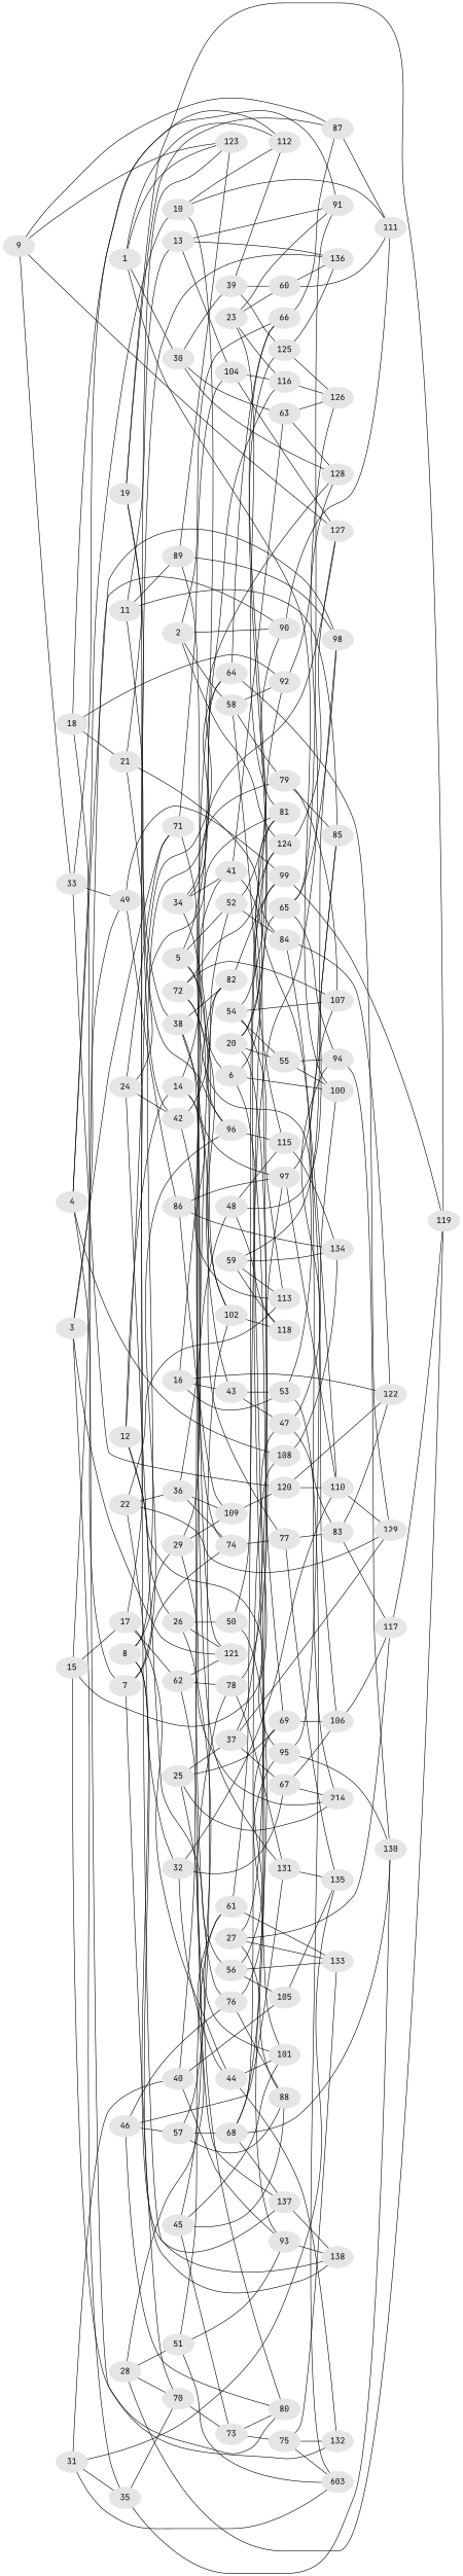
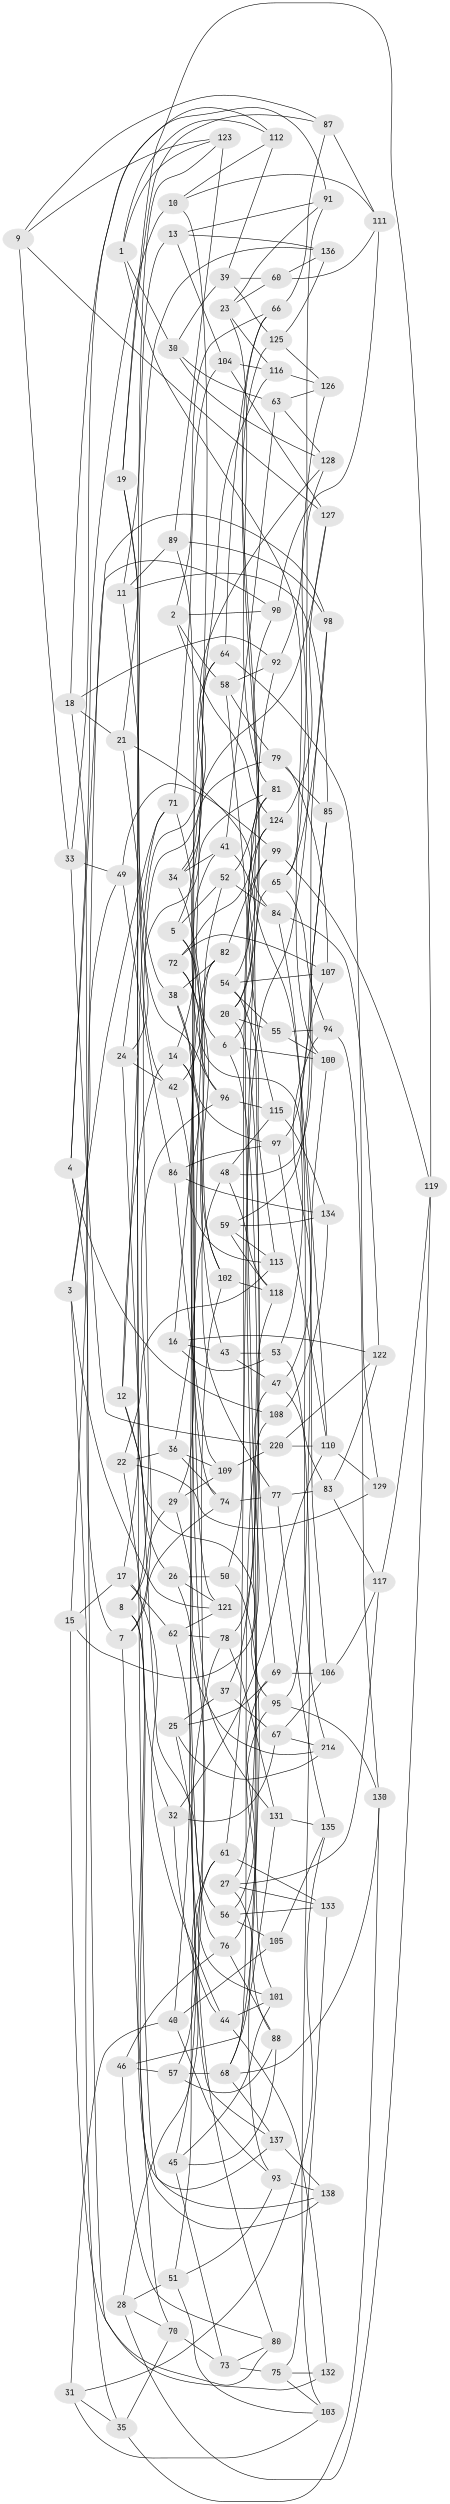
  graph {
    fontname="JetBrains Mono"
    rankdir=LR
    node [color=gray90 fontname="JetBrains Mono" style=filled]
    edge [fontname="JetBrains Mono"]
    1
    30
    100
    112
    123
    128
    39
    63
    2
    58
    66
    90
    124
    92
    79
    115
    87
    111
    127
    3
    35
    49
    71
    121
    70
    130
    99
    86
    104
    106
    4
    7
    10
    98
    108
    74
    96
    134
    5
    6
    52
    102
    116
    69
    84
    118
    126
    119
    73
    77
    8
    29
    64
    137
    138
    n56 [label=214]
    109
    129
    9
    33
    91
-   120
+   120 [label=220]
    11
    13
    85
    89
    136
    131
    12
    14
    26
    95
    41
    113
    80
    50
    135
    83
    15
    17
    47
    44
    62
    94
    16
    43
    53
    82
    122
-   103 [label=603]
+   103
    107
    132
    101
    78
    18
    21
    42
    19
    38
    97
    20
    55
    125
    76
    110
    22
    32
    36
    67
    48
    23
    60
    81
    24
    56
    133
    105
    25
    37
    93
    27
    88
    117
    28
    51
    61
    65
    31
    40
    34
    45
    75
    46
    57
    68
    54
    59
    72
    1 -- 30
    1 -- 100
    1 -- 112
    1 -- 123
    30 -- 128
    30 -- 39
    30 -- 63
    39 -- 112
    39 -- 125
    39 -- 60
    63 -- 128
    63 -- 126
    2 -- 58
    2 -- 66
    2 -- 90
    2 -- 124
    58 -- 92
    58 -- 79
    58 -- 115
    66 -- 87
    90 -- 111
    124 -- 127
    92 -- 128
    79 -- 85
    79 -- 107
    115 -- 134
    87 -- 111
    3 -- 35
    3 -- 49
    3 -- 71
    3 -- 121
    35 -- 70
    35 -- 130
    49 -- 99
    49 -- 86
    71 -- 104
    71 -- 106
    70 -- 73
    99 -- 119
    86 -- 134
    86 -- 109
    86 -- 97
    104 -- 127
    104 -- 116
    106 -- 117
    4 -- 7
    4 -- 10
    4 -- 98
    4 -- 108
    7 -- 70
    7 -- 74
    7 -- 96
    10 -- 112
    10 -- 111
    10 -- 74
    108 -- 134
    74 -- 77
    96 -- 115
    5 -- 6
    5 -- 52
    5 -- 102
    5 -- 116
    6 -- 100
    6 -- 99
    6 -- 69
    52 -- 90
    52 -- 84
    102 -- 118
    116 -- 126
    69 -- 106
    84 -- 122
    84 -- 110
    73 -- 80
    73 -- 75
    77 -- 135
    77 -- 83
    8 -- 29
    8 -- 64
    8 -- 137
    8 -- 138
    29 -- 64
    29 -- n56
    29 -- 109
    64 -- 66
    64 -- 129
    137 -- 138
    109 -- 120
    9 -- 123
    9 -- 87
    9 -- 127
    9 -- 33
    33 -- 49
    33 -- 91
    33 -- 120
    120 -- 122
    120 -- 110
    11 -- 96
    11 -- 13
    11 -- 85
    11 -- 89
    13 -- 104
    13 -- 91
    13 -- 136
    89 -- 123
    89 -- 98
    89 -- 131
    131 -- 135
    12 -- 136
    12 -- 14
    12 -- 26
    12 -- 95
    14 -- 77
    14 -- 41
    14 -- 113
    26 -- 121
    26 -- 80
    26 -- 50
    95 -- 100
    95 -- 130
    41 -- 63
    41 -- n56
    50 -- 81
    50 -- 93
    83 -- 122
    83 -- 117
    15 -- 90
    15 -- 80
    15 -- 17
    15 -- 47
    17 -- 128
    17 -- 44
    17 -- 62
    47 -- 83
    47 -- 94
    44 -- 132
    44 -- 101
    62 -- 121
    62 -- 137
    62 -- 78
    94 -- 130
    16 -- 43
    16 -- 53
    16 -- 82
    16 -- 122
    43 -- 47
    43 -- 53
    53 -- 103
    53 -- 107
    82 -- 99
-   78 -- 97
+   78 -- 118
    78 -- 131
    18 -- 112
    18 -- 92
    18 -- 132
    18 -- 21
    21 -- 123
    21 -- 84
    21 -- 42
    42 -- 52
    42 -- 76
    19 -- 87
    19 -- 119
    19 -- 138
    19 -- 38
    38 -- 121
    38 -- 82
    38 -- 97
    97 -- 98
    97 -- 110
    20 -- 124
    20 -- 101
    20 -- 55
    20 -- 125
    55 -- 100
    55 -- 94
    125 -- 126
    125 -- 136
    76 -- 95
    76 -- 88
    110 -- 129
    22 -- 129
    22 -- 113
    22 -- 32
    22 -- 36
    32 -- 44
    32 -- 110
    32 -- 67
    36 -- 74
    36 -- 109
    36 -- 48
    67 -- 106
    67 -- n56
    48 -- 115
    48 -- 118
    48 -- 85
    23 -- 116
    23 -- 91
    23 -- 60
    23 -- 81
    60 -- 111
    60 -- 136
    24 -- 71
    24 -- 42
    24 -- 81
    24 -- 56
    56 -- 69
    56 -- 133
    56 -- 105
    105 -- 135
    25 -- 69
    25 -- n56
    25 -- 101
    25 -- 37
    37 -- 92
-   37 -- 129
    37 -- 67
    93 -- 138
    27 -- 124
    27 -- 133
    27 -- 88
    27 -- 117
    117 -- 119
    28 -- 70
    28 -- 119
    28 -- 51
    28 -- 61
    51 -- 103
    51 -- 93
    51 -- 61
    61 -- 133
    61 -- 65
    65 -- 98
    65 -- 91
    65 -- 94
    31 -- 35
    31 -- 135
    31 -- 103
    31 -- 40
    40 -- 82
    40 -- 105
    40 -- 93
    34 -- 79
    34 -- 127
    34 -- 41
    34 -- 43
    45 -- 73
    45 -- 101
    45 -- 78
    45 -- 88
    75 -- 103
    75 -- 132
    75 -- 133
    46 -- 131
    46 -- 80
    46 -- 76
    46 -- 57
    57 -- 102
    57 -- 88
    57 -- 68
    68 -- 130
    68 -- 108
    68 -- 126
    68 -- 137
    54 -- 66
    54 -- 113
    54 -- 107
    54 -- 55
    59 -- 134
    59 -- 118
    59 -- 85
    59 -- 113
    72 -- 96
    72 -- 102
    72 -- 107
    72 -- 81
  }
